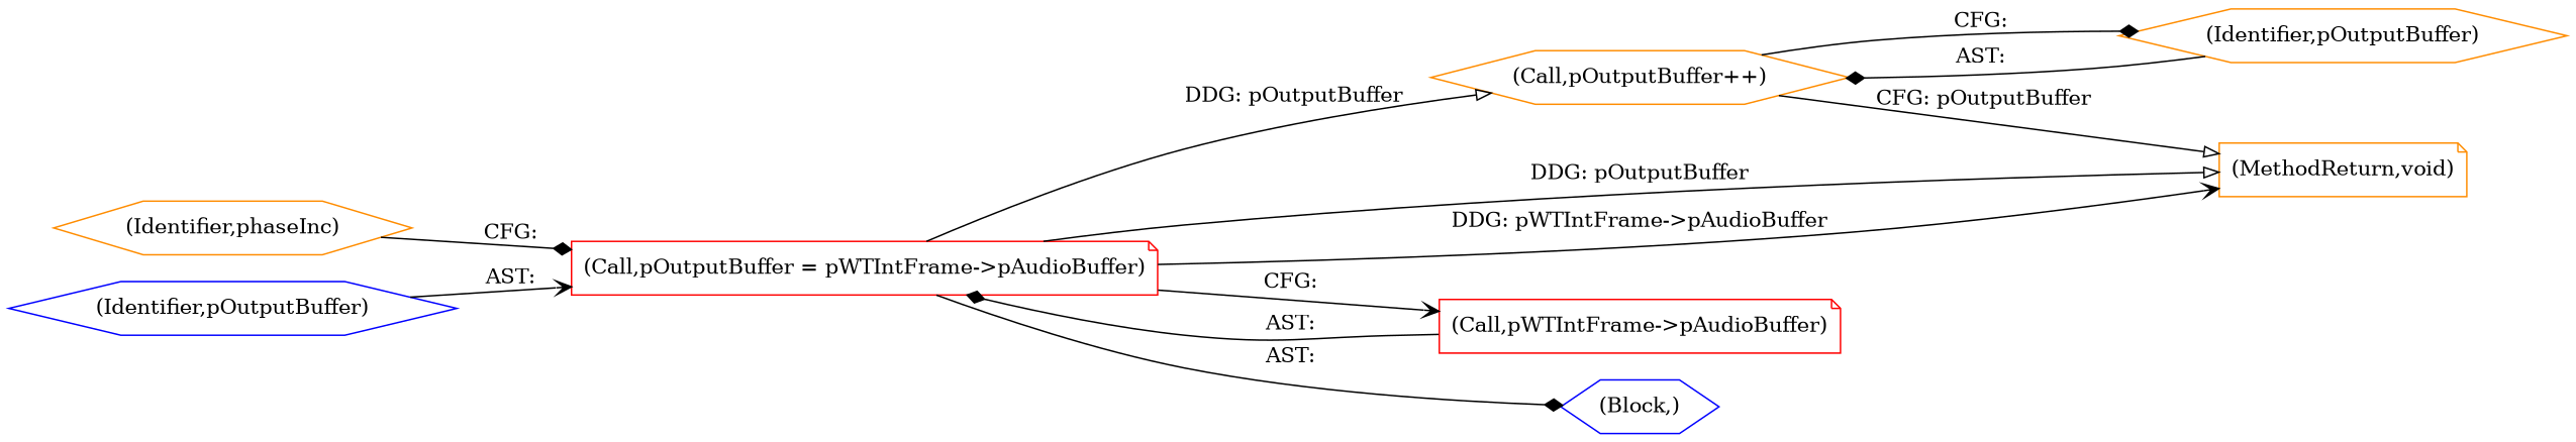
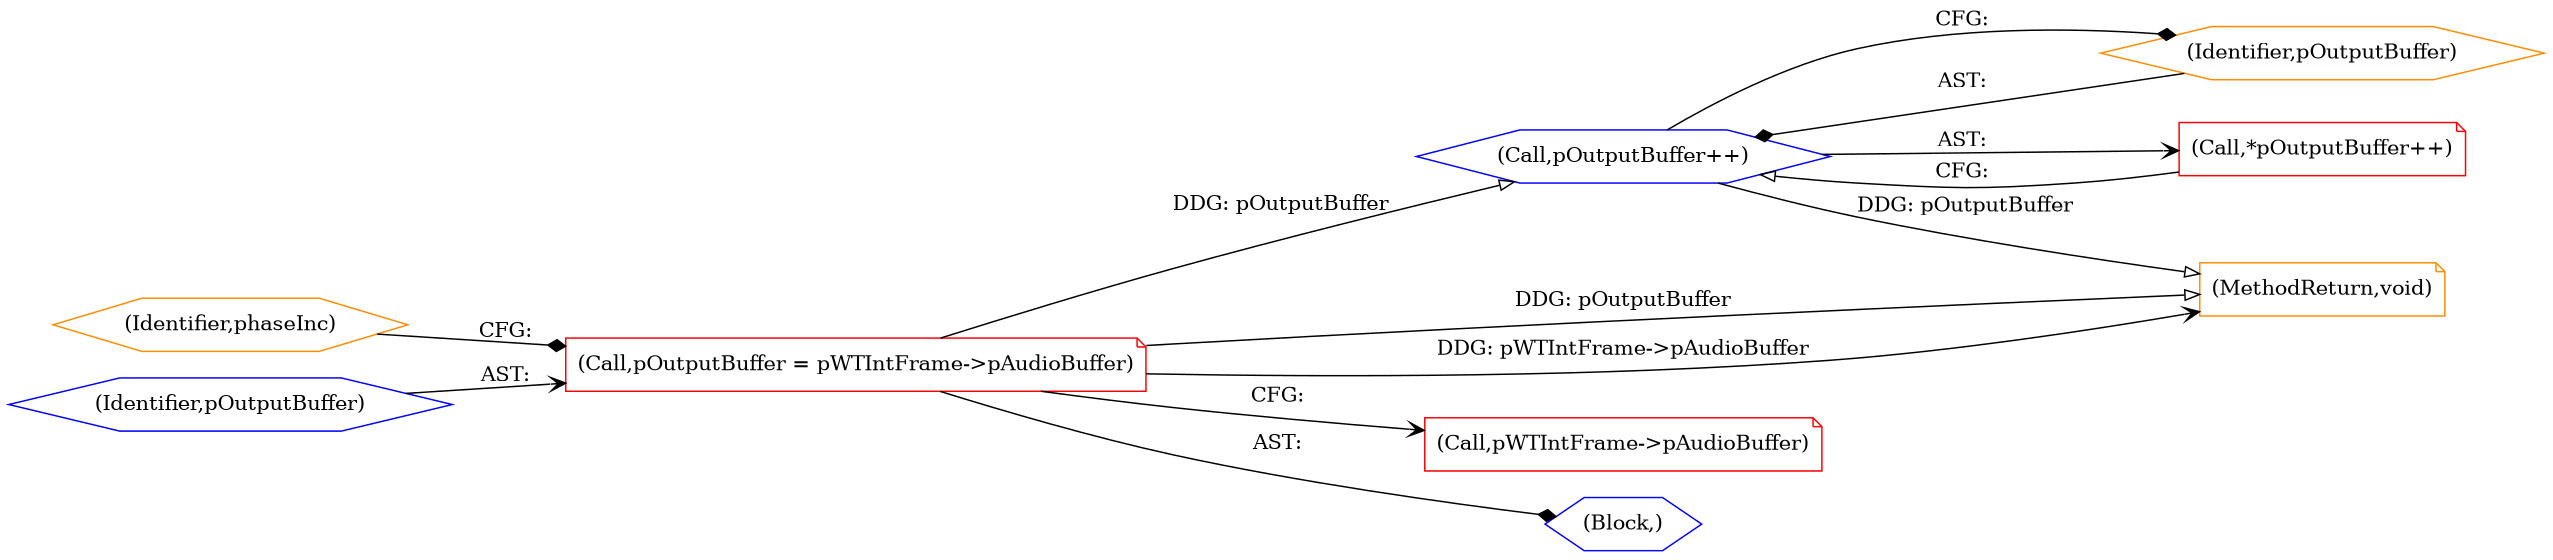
  digraph {
    rankdir=LR
    node [color=red shape=hexagon]
    edge [arrowhead=diamond]
    n1 [label="(Call,pOutputBuffer = pWTIntFrame->pAudioBuffer)" shape=note]
-   n2 [color=darkorange label="(Call,pOutputBuffer++)"]
+   n2 [color=blue label="(Call,pOutputBuffer++)"]
    n3 [color=darkorange label="(MethodReturn,void)" shape=note]
    n4 [label="(Call,pWTIntFrame->pAudioBuffer)" shape=note]
    n5 [color=blue label="(Block,)"]
    n6 [color=darkorange label="(Identifier,pOutputBuffer)"]
+   n7 [label="(Call,*pOutputBuffer++)" shape=note]
    n8 [color=darkorange label="(Identifier,phaseInc)"]
    n9 [color=blue label="(Identifier,pOutputBuffer)"]
    n1 -> n2 [arrowhead=onormal label="DDG: pOutputBuffer"]
    n1 -> n3 [arrowhead=onormal label="DDG: pOutputBuffer"]
    n1 -> n3 [arrowhead=vee label="DDG: pWTIntFrame->pAudioBuffer"]
    n1 -> n4 [arrowhead=vee label="CFG: "]
    n1 -> n5 [label="AST: "]
-   n2 -> n3 [arrowhead=onormal label="CFG: pOutputBuffer"]
+   n2 -> n3 [arrowhead=onormal label="DDG: pOutputBuffer"]
    n2 -> n6 [label="CFG: "]
-   n4 -> n1 [label="AST: "]
+   n2 -> n7 [arrowhead=vee label="AST: "]
    n6 -> n2 [label="AST: "]
+   n7 -> n2 [arrowhead=onormal label="CFG: "]
    n8 -> n1 [label="CFG: "]
    n9 -> n1 [arrowhead=vee label="AST: "]
  }
